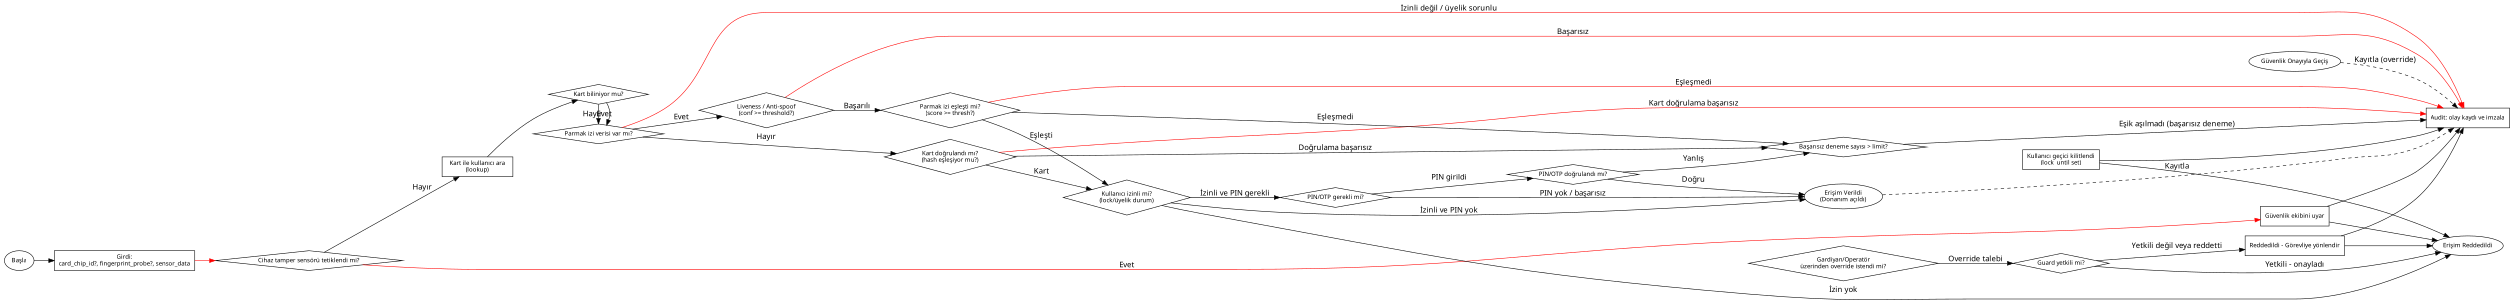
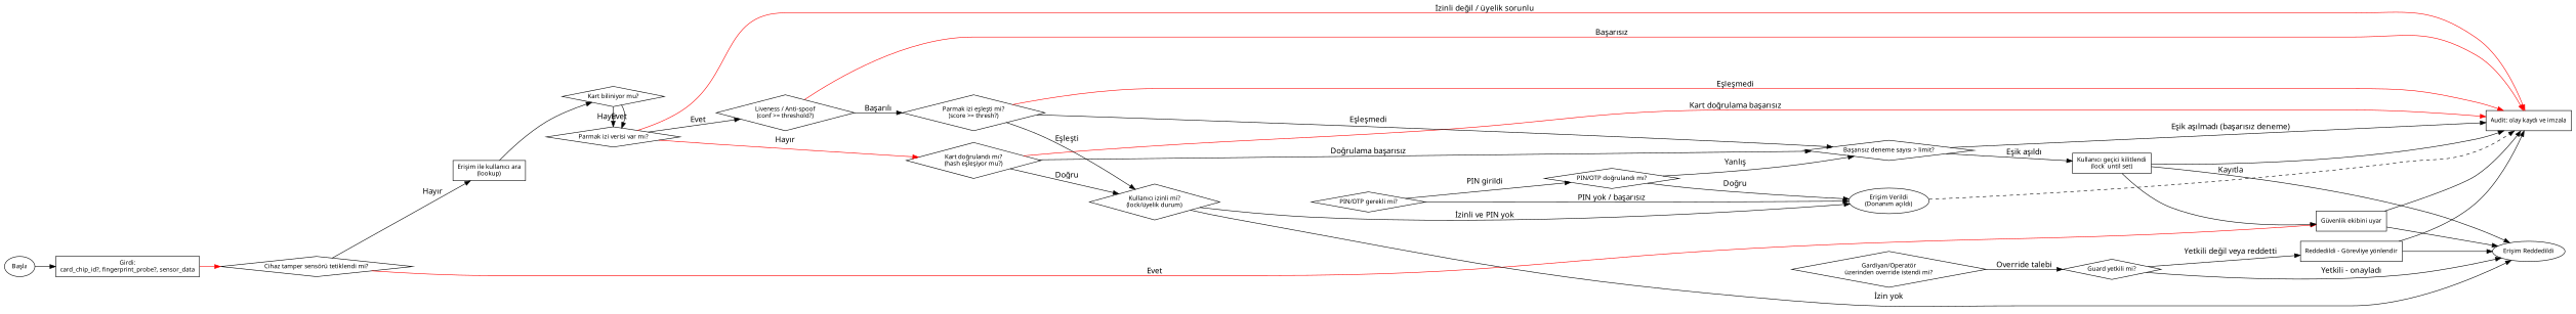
  digraph {
    fontname="Noto Sans"
    fontsize=12
    rankdir=LR
    node [fontname="Noto Sans" fontsize=11 shape=diamond]
    edge [fontname="Noto Sans"]
    n1 [label="Kart biliniyor mu?"]
    n2 [label="Parmak izi verisi var mı?"]
    n3 [label="Audit: olay kaydı ve imzala" shape=rect]
    n4 [label="Liveness / Anti-spoof\n(conf >= threshold?)"]
    n5 [label="Kart doğrulandı mı?\n(hash eşleşiyor mu?)"]
    n6 [label="Başla" shape=oval]
    n7 [label="Girdi:\ncard_chip_id?, fingerprint_probe?, sensor_data" shape=rect]
    n8 [label="Cihaz tamper sensörü tetiklendi mi?"]
    n9 [label="Erişim Verildi\n(Donanım açıldı)" shape=oval]
    n10 [label="Erişim Reddedildi" shape=oval]
-   n11 [label="Güvenlik Onayıyla Geçiş" shape=oval]
-   n12 [label="Kart ile kullanıcı ara\n(lookup)" shape=rect]
+   n12 [label="Erişim ile kullanıcı ara\n(lookup)" shape=rect]
    n13 [label="Güvenlik ekibini uyar" shape=rect]
    n14 [label="Parmak izi eşleşti mi?\n(score >= thresh?)"]
    n15 [label="Kullanıcı izinli mi?\n(lock/üyelik durum)"]
    n16 [label="Başarısız deneme sayısı > limit?"]
    n17 [label="PIN/OTP gerekli mi?"]
    n18 [label="Kullanıcı geçici kilitlendi\n(lock_until set)" shape=rect]
    n19 [label="PIN/OTP doğrulandı mı?"]
    n20 [label="Gardiyan/Operatör\nüzerinden override istendi mi?"]
    n21 [label="Guard yetkili mi?"]
    n22 [label="Reddedildi - Görevliye yönlendir" shape=rect]
    subgraph sub_1 {
      rank=same
      n1
      n2
    }
    n1 -> n2 [label=Evet]
    n1 -> n2 [label="Hayır"]
    n2 -> n3 [color=red label="İzinli değil / üyelik sorunlu"]
    n2 -> n4 [label=Evet]
-   n2 -> n5 [label="Hayır"]
+   n2 -> n5 [label="Hayır" color=red]
    n4 -> n3 [color=red label="Başarısız"]
    n4 -> n14 [label="Başarılı"]
    n5 -> n3 [color=red label="Kart doğrulama başarısız"]
-   n5 -> n15 [label=Kart]
+   n5 -> n15 [label="Doğru"]
    n5 -> n16 [label="Doğrulama başarısız"]
    n6 -> n7
    n7 -> n8 [color=red]
    n8 -> n12 [label="Hayır"]
    n8 -> n13 [color=red label=Evet]
    n9 -> n3 [label="Kayıtla" style=dashed]
-   n11 -> n3 [label="Kayıtla (override)" style=dashed]
    n12 -> n1
    n13 -> n3
    n13 -> n10
    n14 -> n3 [color=red label="Eşleşmedi"]
    n14 -> n15 [label="Eşleşti"]
    n14 -> n16 [label="Eşleşmedi"]
    n15 -> n9 [label="İzinli ve PIN yok"]
    n15 -> n10 [label="İzin yok"]
-   n15 -> n17 [label="İzinli ve PIN gerekli"]
    n16 -> n3 [label="Eşik aşılmadı (başarısız deneme)"]
+   n16 -> n18 [label="Eşik aşıldı"]
    n17 -> n9 [label="PIN yok / başarısız"]
    n17 -> n19 [label="PIN girildi"]
    n18 -> n3
    n18 -> n10
+   n18 -> n13
    n19 -> n9 [label="Doğru"]
    n19 -> n16 [label="Yanlış"]
    n20 -> n21 [label="Override talebi"]
    n21 -> n10 [label="Yetkili - onayladı"]
    n21 -> n22 [label="Yetkili değil veya reddetti"]
    n22 -> n3
    n22 -> n10
  }
